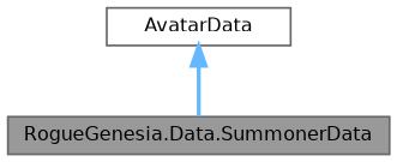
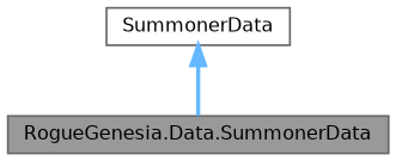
  digraph {
    node [color=gray40 fontname=Helvetica fontsize=10 shape=box style=filled]
    n1 [fillcolor=grey60 fontcolor=black height=0.2 label="RogueGenesia.Data.SummonerData" width=0.4]
-   n2 [fillcolor=white height=0.2 label=AvatarData width=0.4]
+   n2 [fillcolor=white height=0.2 label=SummonerData width=0.4]
    n2 -> n1 [color=steelblue1 dir=back fontname=Helvetica fontsize=10 labelfontname=Helvetica labelfontsize=10 style=bold]
  }
